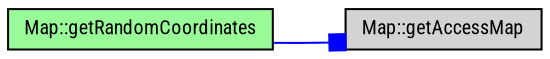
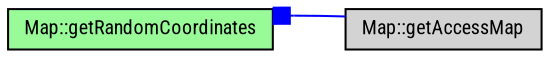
  digraph {
    rankdir=LR
    fontname="Roboto Condensed"
    node [color=black fontname="Roboto Condensed" fontsize=10 shape=record style=filled]
    n1 [fillcolor=palegreen fontcolor=black height=0.2 label="Map::getRandomCoordinates" width=0.4]
    n2 [fillcolor=lightgrey height=0.2 label="Map::getAccessMap" width=0.4]
-   n1 -> n2 [color=blue fontname="Roboto Condensed" fontsize=10 labelfontname=Helvetica labelfontsize=10 style=solid arrowhead=box]
+   n2 -> n1 [color=blue fontname="Roboto Condensed" fontsize=10 labelfontname=Helvetica labelfontsize=10 style=solid arrowhead=box]
  }
